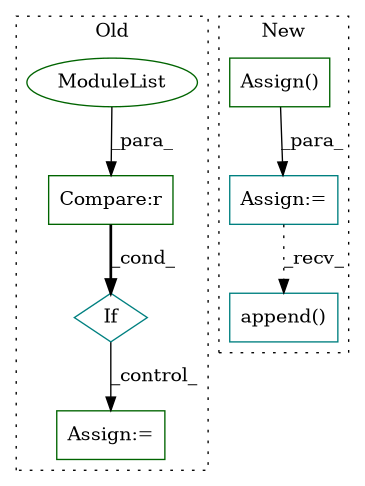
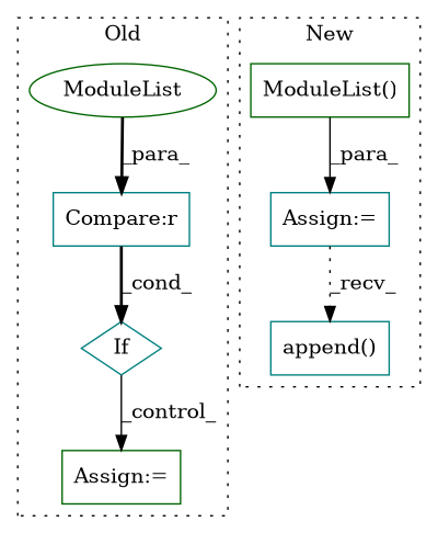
  digraph {
    node [a=68 color=teal l=3 s=10714 shape=box]
    edge [style=solid]
    n1 [a=96 l=0 label=If shape=diamond]
    n2 [color=darkgreen label="Assign:=" s=10744]
-   n3 [a=40 color=darkgreen l=7 label="Compare:r"]
+   n3 [a=40 l=7 label="Compare:r"]
    n4 [a=76 color=darkgreen l=1 label=ModuleList s=10720 shape=ellipse]
-   n5 [a=75 color=darkgreen l="14,1" label="Assign()" s="13125,13141"]
+   n5 [a=75 color=darkgreen l="14,1" label="ModuleList()" s="13125,13141"]
    n6 [a=75 l="22,1" label="append()" s="13311,13446"]
    n7 [label="Assign:=" s=13122]
    subgraph cluster_1 {
      label=Old
      style=dotted
      n1
      n2
      n3
      n4
    }
    subgraph cluster_2 {
      label=New
      style=dotted
      n5
      n6
      n7
    }
    n1 -> n2 [label=_control_]
    n3 -> n1 [label=_cond_ style=bold]
-   n4 -> n3 [label=_para_]
+   n4 -> n3 [label=_para_ style=bold]
    n5 -> n7 [label=_para_]
    n7 -> n6 [label=_recv_ style=dotted]
  }
